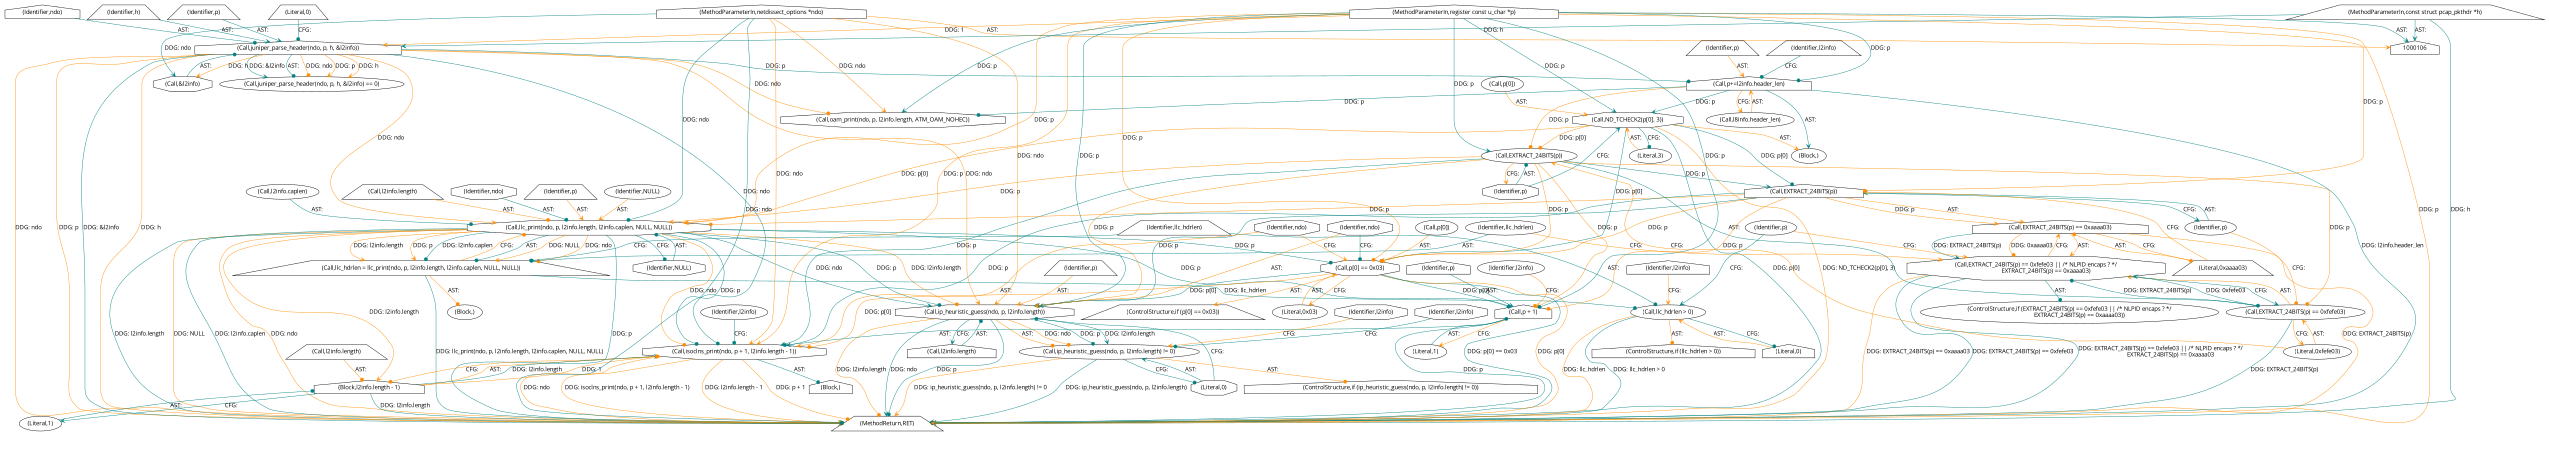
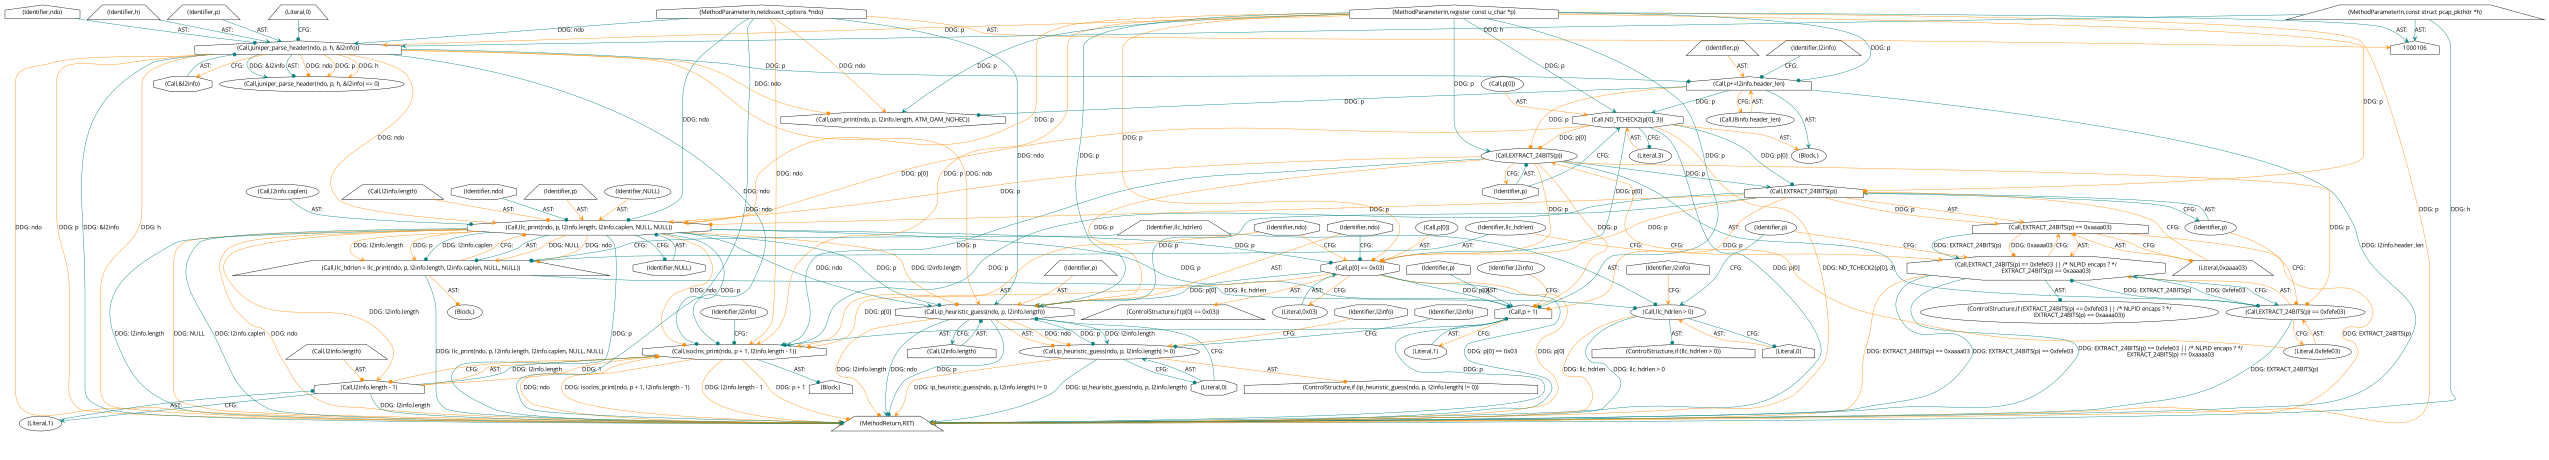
  digraph {
    fontname="Open Sans"
    node [fontname="Open Sans" shape=ellipse]
    edge [arrowhead=vee color=teal fontname="Open Sans"]
    n1 [label="(Call,ND_TCHECK2(p[0], 3))" shape=octagon]
    n2 [label="(Call,EXTRACT_24BITS(p))"]
    n3 [label="(Call,EXTRACT_24BITS(p))" shape=house]
    n4 [label="(Call,llc_print(ndo, p, l2info.length, l2info.caplen, NULL, NULL))" shape=octagon]
    n5 [label="(Call,p[0] == 0x03)" shape=octagon]
    n6 [label="(Block,)"]
    n7 [label="(Literal,3)"]
    n8 [label="(MethodReturn,RET)" shape=trapezium]
    n9 [label="(Call,isoclns_print(ndo, p + 1, l2info.length - 1))" shape=octagon]
    n10 [label="(Call,ip_heuristic_guess(ndo, p, l2info.length))" shape=octagon]
    n11 [label="(Call,p + 1)" shape=house]
    n12 [label="(Call,EXTRACT_24BITS(p) == 0xfefe03)"]
    n13 [label="(Identifier,p)" shape=octagon]
    n14 [label="(Call,EXTRACT_24BITS(p) == 0xaaaa03)" shape=house]
    n15 [label="(Identifier,p)"]
    n16 [label="(Call,llc_hdrlen = llc_print(ndo, p, l2info.length, l2info.caplen, NULL, NULL))" shape=trapezium]
-   n17 [label="(Block,l2info.length - 1)" shape=house]
+   n17 [label="(Call,l2info.length - 1)" shape=house]
    n18 [label="(Identifier,NULL)" shape=octagon]
    n19 [label="(ControlStructure,if (p[0] == 0x03))" shape=trapezium]
    n20 [label="(Literal,0x03)"]
    n21 [label="(Call,p+=l2info.header_len)" shape=house]
    n22 [label="(Call,l8info.header_len)"]
    n23 [label="(Call,oam_print(ndo, p, l2info.length, ATM_OAM_NOHEC))" shape=octagon]
    n24 [label="(Call,juniper_parse_header(ndo, p, h, &l2info))" shape=house]
    n25 [label="(Call,juniper_parse_header(ndo, p, h, &l2info) == 0)"]
    n26 [label="(Call,&l2info)" shape=octagon]
    n27 [label="(Block,)" shape=house]
    n28 [label="(Call,ip_heuristic_guess(ndo, p, l2info.length) != 0)"]
    n29 [label="(Call,l2info.length)" shape=house]
    n30 [label="(MethodParameterIn,netdissect_options *ndo)" shape=house]
    1000106 [shape=house]
    n32 [label="(MethodParameterIn,register const u_char *p)" shape=house]
    n33 [label="(Literal,1)"]
    n34 [label="(MethodParameterIn,const struct pcap_pkthdr *h)" shape=trapezium]
    n35 [label="(Call,EXTRACT_24BITS(p) == 0xfefe03 || /* NLPID encaps ? */\n             EXTRACT_24BITS(p) == 0xaaaa03)" shape=octagon]
    n36 [label="(Literal,0xfefe03)"]
    n37 [label="(ControlStructure,if (EXTRACT_24BITS(p) == 0xfefe03 || /* NLPID encaps ? */\n             EXTRACT_24BITS(p) == 0xaaaa03))"]
    n38 [label="(Literal,0xaaaa03)" shape=trapezium]
    n39 [label="(Call,llc_hdrlen > 0)"]
    n40 [label="(Block,)"]
    n41 [label="(Literal,1)"]
    n42 [label="(Literal,0)" shape=house]
    n43 [label="(ControlStructure,if (llc_hdrlen > 0))" shape=house]
    n44 [label="(ControlStructure,if (ip_heuristic_guess(ndo, p, l2info.length) != 0))" shape=house]
    n45 [label="(Literal,0)" shape=octagon]
    n46 [label="(Call,l2info.length)" shape=trapezium]
    n47 [label="(Identifier,l2info)"]
    n48 [label="(Identifier,l2info)"]
    n49 [label="(Identifier,l2info)" shape=octagon]
    n50 [label="(Identifier,ndo)" shape=octagon]
    n51 [label="(Identifier,h)" shape=trapezium]
    n52 [label="(Identifier,p)" shape=trapezium]
    n53 [label="(Identifier,p)" shape=trapezium]
    n54 [label="(Identifier,llc_hdrlen)" shape=trapezium]
    n55 [label="(Literal,0)" shape=trapezium]
    n56 [label="(Identifier,l2info)" shape=house]
    n57 [label="(Identifier,p)" shape=trapezium]
    n58 [label="(Identifier,p)"]
    n59 [label="(Identifier,p)" shape=house]
    n60 [label="(Call,p[0])"]
    n61 [label="(Identifier,p)" shape=trapezium]
    n62 [label="(Identifier,l2info)" shape=trapezium]
    n63 [label="(Identifier,ndo)" shape=octagon]
    n64 [label="(Identifier,NULL)"]
    n65 [label="(Identifier,ndo)" shape=house]
    n66 [label="(Call,l2info.caplen)"]
    n67 [label="(Identifier,ndo)" shape=octagon]
    n68 [label="(Identifier,l2info)" shape=octagon]
    n69 [label="(Call,l2info.length)" shape=trapezium]
    n70 [label="(Call,p[0])"]
    n71 [label="(Identifier,llc_hdrlen)"]
    n1 -> n2 [arrowhead=dot color=darkorange label="DDG: p[0]"]
    n1 -> n3 [arrowhead=dot label="DDG: p[0]"]
    n1 -> n4 [color=darkorange label="DDG: p[0]"]
-   n1 -> n5 [arrowhead=dot label="DDG: p[0]"]
+   n1 -> n5 [label="DDG: p[0]"]
    n1 -> n6 [color=darkorange label="AST: "]
    n1 -> n7 [arrowhead=dot label="CFG: "]
    n1 -> n8 [arrowhead=dot label="DDG: p[0]"]
    n1 -> n8 [arrowhead=dot color=darkorange label="DDG: ND_TCHECK2(p[0], 3)"]
    n2 -> n3 [label="DDG: p"]
    n2 -> n4 [color=darkorange label="DDG: p"]
    n2 -> n5 [color=darkorange label="DDG: p"]
    n2 -> n9 [label="DDG: p"]
    n2 -> n10 [arrowhead=dot color=darkorange label="DDG: p"]
    n2 -> n11 [color=darkorange label="DDG: p"]
    n2 -> n12 [arrowhead=dot label="AST: "]
    n2 -> n12 [arrowhead=dot color=darkorange label="DDG: p"]
    n2 -> n13 [color=darkorange label="CFG: "]
    n3 -> n4 [arrowhead=dot color=darkorange label="DDG: p"]
    n3 -> n5 [arrowhead=dot color=darkorange label="DDG: p"]
    n3 -> n9 [label="DDG: p"]
    n3 -> n10 [label="DDG: p"]
    n3 -> n11 [arrowhead=dot color=darkorange label="DDG: p"]
    n3 -> n14 [color=darkorange label="AST: "]
    n3 -> n14 [color=darkorange label="DDG: p"]
    n3 -> n15 [label="CFG: "]
    n4 -> n5 [arrowhead=dot label="DDG: p"]
    n4 -> n8 [arrowhead=dot color=darkorange label="DDG: NULL"]
    n4 -> n8 [label="DDG: l2info.caplen"]
    n4 -> n8 [arrowhead=dot label="DDG: p"]
    n4 -> n8 [label="DDG: l2info.length"]
    n4 -> n8 [color=darkorange label="DDG: ndo"]
    n4 -> n9 [arrowhead=dot color=darkorange label="DDG: ndo"]
    n4 -> n9 [arrowhead=dot label="DDG: p"]
    n4 -> n10 [label="DDG: ndo"]
    n4 -> n10 [arrowhead=dot label="DDG: p"]
    n4 -> n10 [arrowhead=dot color=darkorange label="DDG: l2info.length"]
    n4 -> n11 [label="DDG: p"]
    n4 -> n16 [arrowhead=dot label="AST: "]
    n4 -> n16 [color=darkorange label="DDG: NULL"]
    n4 -> n16 [arrowhead=dot color=darkorange label="DDG: ndo"]
    n4 -> n16 [color=darkorange label="DDG: l2info.length"]
    n4 -> n16 [color=darkorange label="DDG: p"]
    n4 -> n16 [arrowhead=dot label="DDG: l2info.caplen"]
    n4 -> n17 [color=darkorange label="DDG: l2info.length"]
    n4 -> n18 [arrowhead=dot label="CFG: "]
    n5 -> n8 [label="DDG: p[0] == 0x03"]
    n5 -> n8 [arrowhead=dot color=darkorange label="DDG: p[0]"]
    n5 -> n9 [arrowhead=dot color=darkorange label="DDG: p[0]"]
    n5 -> n10 [label="DDG: p[0]"]
    n5 -> n11 [arrowhead=dot label="DDG: p[0]"]
    n5 -> n19 [color=darkorange label="AST: "]
    n5 -> n20 [color=darkorange label="CFG: "]
    n7 -> n1 [color=darkorange label="AST: "]
    n9 -> n8 [arrowhead=dot color=darkorange label="DDG: ndo"]
    n9 -> n8 [color=darkorange label="DDG: isoclns_print(ndo, p + 1, l2info.length - 1)"]
    n9 -> n8 [color=darkorange label="DDG: l2info.length - 1"]
    n9 -> n8 [arrowhead=dot color=darkorange label="DDG: p + 1"]
    n9 -> n17 [arrowhead=dot color=darkorange label="CFG: "]
    n9 -> n27 [arrowhead=dot label="AST: "]
    n10 -> n8 [arrowhead=dot color=darkorange label="DDG: l2info.length"]
    n10 -> n8 [label="DDG: ndo"]
    n10 -> n8 [arrowhead=dot label="DDG: p"]
    n10 -> n28 [arrowhead=dot color=darkorange label="AST: "]
    n10 -> n28 [arrowhead=dot color=darkorange label="DDG: ndo"]
    n10 -> n28 [arrowhead=dot label="DDG: p"]
    n10 -> n28 [label="DDG: l2info.length"]
    n10 -> n29 [label="CFG: "]
    n11 -> n8 [label="DDG: p"]
    n11 -> n9 [arrowhead=dot label="AST: "]
    n11 -> n33 [color=darkorange label="CFG: "]
    n12 -> n8 [label="DDG: EXTRACT_24BITS(p)"]
    n12 -> n35 [color=darkorange label="AST: "]
    n12 -> n35 [arrowhead=dot label="DDG: EXTRACT_24BITS(p)"]
    n12 -> n35 [label="DDG: 0xfefe03"]
    n12 -> n36 [color=darkorange label="CFG: "]
    n13 -> n1 [label="CFG: "]
    n13 -> n2 [arrowhead=dot label="AST: "]
    n14 -> n8 [arrowhead=dot color=darkorange label="DDG: EXTRACT_24BITS(p)"]
    n14 -> n35 [color=darkorange label="AST: "]
    n14 -> n35 [label="DDG: EXTRACT_24BITS(p)"]
    n14 -> n35 [arrowhead=dot color=darkorange label="DDG: 0xaaaa03"]
    n14 -> n38 [arrowhead=dot color=darkorange label="CFG: "]
    n15 -> n3 [label="AST: "]
    n15 -> n12 [arrowhead=dot color=darkorange label="CFG: "]
    n16 -> n4 [arrowhead=dot color=darkorange label="CFG: "]
    n16 -> n8 [label="DDG: llc_print(ndo, p, l2info.length, l2info.caplen, NULL, NULL)"]
    n16 -> n39 [arrowhead=dot label="DDG: llc_hdrlen"]
    n16 -> n40 [arrowhead=dot color=darkorange label="AST: "]
    n17 -> n8 [arrowhead=dot label="DDG: l2info.length"]
    n17 -> n9 [color=darkorange label="AST: "]
    n17 -> n9 [label="DDG: l2info.length"]
    n17 -> n9 [arrowhead=dot color=darkorange label="DDG: 1"]
    n17 -> n41 [label="CFG: "]
    n18 -> n4 [arrowhead=dot label="AST: "]
-   n20 -> n5 [color=darkorange label="AST: "]
+   n20 -> n5 [label="AST: "]
    n21 -> n1 [label="DDG: p"]
    n21 -> n2 [arrowhead=dot color=darkorange label="DDG: p"]
    n21 -> n6 [label="AST: "]
    n21 -> n8 [label="DDG: l2info.header_len"]
    n21 -> n22 [color=darkorange label="CFG: "]
    n21 -> n23 [arrowhead=dot label="DDG: p"]
    n22 -> n21 [color=darkorange label="AST: "]
    n24 -> n4 [color=darkorange label="DDG: ndo"]
    n24 -> n8 [arrowhead=dot color=darkorange label="DDG: h"]
    n24 -> n8 [color=darkorange label="DDG: ndo"]
    n24 -> n8 [color=darkorange label="DDG: p"]
    n24 -> n8 [arrowhead=dot label="DDG: &l2info"]
    n24 -> n9 [arrowhead=dot label="DDG: ndo"]
    n24 -> n10 [color=darkorange label="DDG: ndo"]
    n24 -> n21 [arrowhead=dot label="DDG: p"]
    n24 -> n23 [arrowhead=dot color=darkorange label="DDG: ndo"]
    n24 -> n25 [arrowhead=dot label="AST: "]
    n24 -> n25 [arrowhead=dot color=darkorange label="DDG: ndo"]
    n24 -> n25 [color=darkorange label="DDG: p"]
    n24 -> n25 [color=darkorange label="DDG: h"]
    n24 -> n25 [label="DDG: &l2info"]
-   n24 -> n26 [color=darkorange label="DDG: h"]
+   n24 -> n26 [color=darkorange label="CFG: "]
    n26 -> n24 [arrowhead=dot label="AST: "]
    n28 -> n8 [label="DDG: ip_heuristic_guess(ndo, p, l2info.length)"]
    n28 -> n8 [color=darkorange label="DDG: ip_heuristic_guess(ndo, p, l2info.length) != 0"]
    n28 -> n44 [arrowhead=dot color=darkorange label="AST: "]
    n28 -> n45 [arrowhead=dot label="CFG: "]
    n29 -> n10 [arrowhead=dot label="AST: "]
    n30 -> n4 [arrowhead=dot label="DDG: ndo"]
    n30 -> n8 [label="DDG: ndo"]
    n30 -> n9 [color=darkorange label="DDG: ndo"]
-   n30 -> n10 [color=darkorange label="DDG: ndo"]
+   n30 -> n10 [label="DDG: ndo"]
    n30 -> n23 [color=darkorange label="DDG: ndo"]
-   n30 -> n26 [label="DDG: ndo"]
+   n30 -> n24 [label="DDG: ndo"]
    n30 -> 1000106 [color=darkorange label="AST: "]
    n32 -> n1 [label="DDG: p"]
    n32 -> n2 [label="DDG: p"]
    n32 -> n3 [arrowhead=dot color=darkorange label="DDG: p"]
    n32 -> n4 [color=darkorange label="DDG: p"]
    n32 -> n5 [arrowhead=dot color=darkorange label="DDG: p"]
    n32 -> n8 [arrowhead=dot color=darkorange label="DDG: p"]
    n32 -> n9 [color=darkorange label="DDG: p"]
    n32 -> n10 [label="DDG: p"]
    n32 -> n11 [arrowhead=dot label="DDG: p"]
    n32 -> n21 [arrowhead=dot label="DDG: p"]
    n32 -> n23 [label="DDG: p"]
-   n32 -> n24 [color=darkorange label="DDG: 1"]
+   n32 -> n24 [color=darkorange label="DDG: p"]
    n32 -> 1000106 [label="AST: "]
    n33 -> n11 [arrowhead=dot label="AST: "]
    n34 -> n8 [label="DDG: h"]
    n34 -> n24 [label="DDG: h"]
    n34 -> 1000106 [label="AST: "]
    n35 -> n8 [color=darkorange label="DDG: EXTRACT_24BITS(p) == 0xaaaa03"]
    n35 -> n8 [label="DDG: EXTRACT_24BITS(p) == 0xfefe03"]
    n35 -> n8 [arrowhead=dot label="DDG: EXTRACT_24BITS(p) == 0xfefe03 || /* NLPID encaps ? */\n             EXTRACT_24BITS(p) == 0xaaaa03"]
    n35 -> n12 [label="CFG: "]
    n35 -> n14 [color=darkorange label="CFG: "]
    n35 -> n37 [arrowhead=dot label="AST: "]
    n36 -> n2 [color=darkorange label="CFG: "]
    n36 -> n12 [color=darkorange label="AST: "]
    n38 -> n3 [color=darkorange label="CFG: "]
    n38 -> n14 [arrowhead=dot color=darkorange label="AST: "]
    n39 -> n8 [label="DDG: llc_hdrlen > 0"]
    n39 -> n8 [color=darkorange label="DDG: llc_hdrlen"]
    n39 -> n42 [arrowhead=dot label="CFG: "]
-   n39 -> n43 [arrowhead=dot color=darkorange label="AST: "]
+   n39 -> n43 [arrowhead=dot label="AST: "]
    n41 -> n17 [arrowhead=dot label="AST: "]
    n42 -> n39 [color=darkorange label="AST: "]
    n45 -> n10 [arrowhead=dot label="CFG: "]
    n45 -> n28 [label="AST: "]
    n46 -> n4 [arrowhead=dot color=darkorange label="AST: "]
    n47 -> n9 [arrowhead=dot label="CFG: "]
    n48 -> n11 [arrowhead=dot color=darkorange label="CFG: "]
    n49 -> n28 [color=darkorange label="CFG: "]
    n50 -> n4 [arrowhead=dot label="AST: "]
    n51 -> n24 [label="AST: "]
    n52 -> n10 [color=darkorange label="AST: "]
    n53 -> n24 [label="AST: "]
    n54 -> n16 [arrowhead=dot label="CFG: "]
    n54 -> n39 [arrowhead=dot label="AST: "]
    n55 -> n24 [arrowhead=dot label="CFG: "]
    n56 -> n39 [color=darkorange label="CFG: "]
    n57 -> n21 [color=darkorange label="AST: "]
    n58 -> n35 [color=darkorange label="CFG: "]
    n58 -> n39 [label="CFG: "]
    n59 -> n11 [label="AST: "]
    n60 -> n1 [color=darkorange label="AST: "]
    n61 -> n4 [color=darkorange label="AST: "]
    n62 -> n21 [arrowhead=dot label="CFG: "]
    n63 -> n5 [arrowhead=dot label="CFG: "]
    n63 -> n10 [color=darkorange label="AST: "]
    n64 -> n4 [color=darkorange label="AST: "]
    n65 -> n24 [arrowhead=dot label="AST: "]
    n66 -> n4 [arrowhead=dot label="AST: "]
    n67 -> n5 [color=darkorange label="CFG: "]
    n67 -> n9 [color=darkorange label="AST: "]
    n68 -> n28 [arrowhead=dot label="CFG: "]
    n69 -> n17 [arrowhead=dot color=darkorange label="AST: "]
    n70 -> n5 [color=darkorange label="AST: "]
    n71 -> n16 [arrowhead=dot label="AST: "]
    n71 -> n35 [color=darkorange label="CFG: "]
  }
